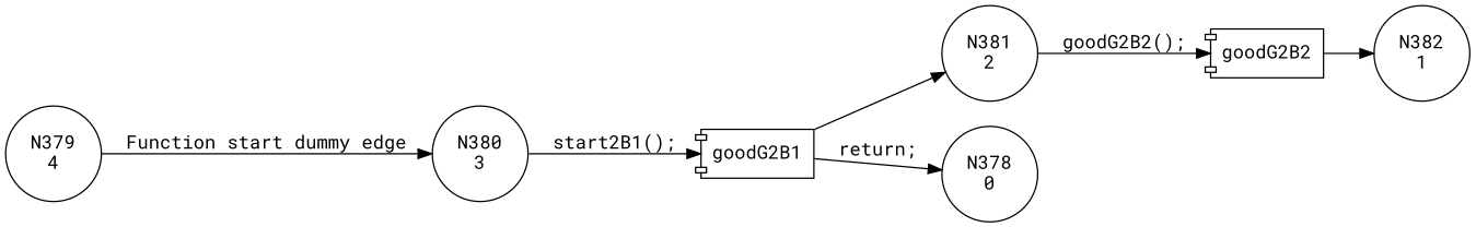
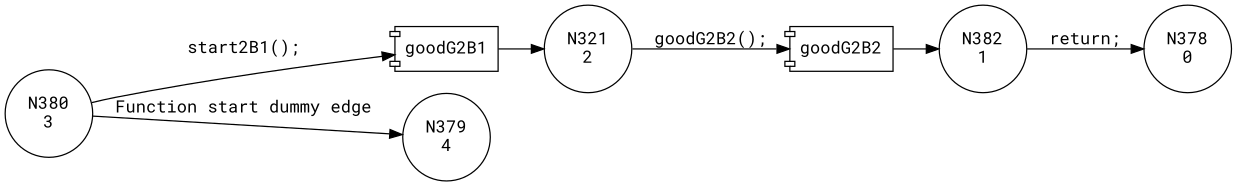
  digraph {
    fontname="Roboto Mono"
    rankdir=LR
    node [fontname="Roboto Mono" shape=circle]
    edge [fontname="Roboto Mono"]
    n1 [label="N380\n3"]
    n2 [label=goodG2B1 shape=component]
-   n3 [label="N381\n2"]
+   n3 [label="N321\n2"]
    n4 [label=goodG2B2 shape=component]
    n5 [label="N382\n1"]
    n6 [label="N378\n0"]
    n7 [label="N379\n4"]
    n1 -> n2 [label="start2B1();"]
    n2 -> n3
    n3 -> n4 [label="goodG2B2();"]
    n4 -> n5
-   n2 -> n6 [label="return;"]
-   n7 -> n1 [label="Function start dummy edge"]
+   n5 -> n6 [label="return;"]
+   n1 -> n7 [label="Function start dummy edge"]
  }
